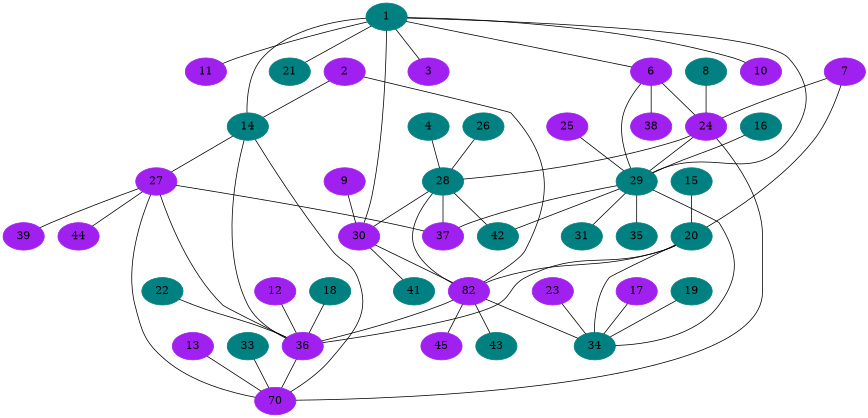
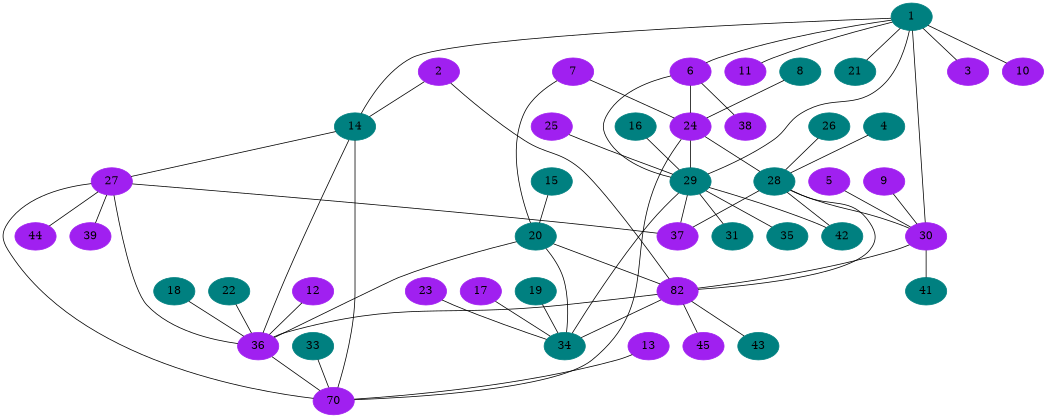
  graph {
    node [color=purple style=filled]
    edge [weight=1.0]
    1 [color=teal]
    3
    6
    10
    11
    14 [color=teal]
    21 [color=teal]
    29 [color=teal]
    30
    24
    38
    36
    n13 [label=70]
    27
    34 [color=teal]
    37
    42 [color=teal]
    31 [color=teal]
    35 [color=teal]
    n20 [label=82]
    41 [color=teal]
    2
    43 [color=teal]
    45
    4 [color=teal]
    28 [color=teal]
+   5
    7
    20 [color=teal]
    8 [color=teal]
    9
    12
    13
    39
    44
    15 [color=teal]
    16 [color=teal]
    17
    18 [color=teal]
    19 [color=teal]
    22 [color=teal]
    23
    25
    26 [color=teal]
    33 [color=teal]
    1 -- 3
    1 -- 6
    1 -- 10
    1 -- 11
    1 -- 14
    1 -- 21
    1 -- 29
    1 -- 30 [weight=3.0]
    6 -- 29
    6 -- 24 [weight=2.0]
    6 -- 38
    14 -- 36
    14 -- n13
    14 -- 27
    29 -- 34
    29 -- 37
    29 -- 42
    29 -- 31
    29 -- 35
    30 -- n20
    30 -- 41
    24 -- 29 [weight=2.0]
    24 -- n13
    24 -- 28
    36 -- n13
    27 -- 36
    27 -- n13
    27 -- 37
    27 -- 39
    27 -- 44
    n20 -- 36
    n20 -- 34 [weight=2.0]
    n20 -- 43
    n20 -- 45
    2 -- 14
    2 -- n20
    4 -- 28
    28 -- 30
    28 -- 37 [weight=4.0]
    28 -- 42
    28 -- n20 [weight=2.0]
+   5 -- 30
    7 -- 24
    7 -- 20
    20 -- 36
    20 -- 34
    20 -- n20 [weight=2.0]
    8 -- 24
    9 -- 30
    12 -- 36
    13 -- n13
    15 -- 20
    16 -- 29
    17 -- 34
    18 -- 36
    19 -- 34
    22 -- 36
    23 -- 34
    25 -- 29
    26 -- 28 [weight=2.0]
    33 -- n13
  }
